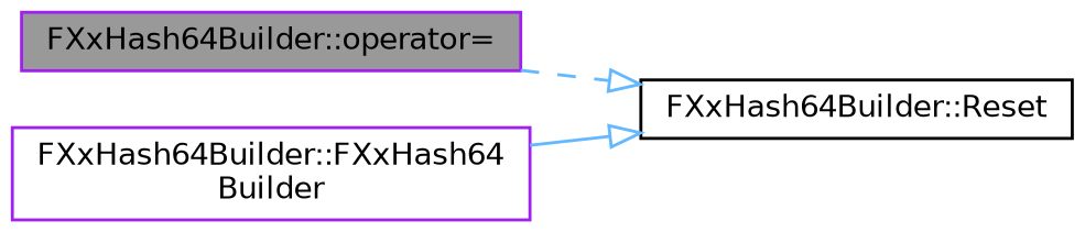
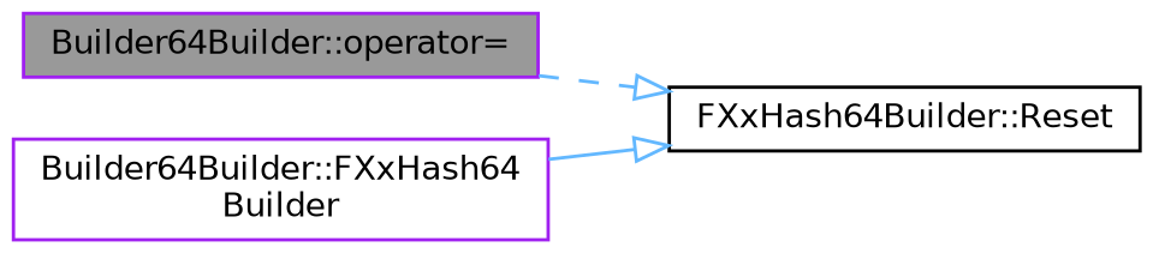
  digraph {
    rankdir=LR
    node [color=purple fillcolor=white fontname=Helvetica fontsize=10 shape=box style=filled]
    edge [arrowhead=onormal color=steelblue1 fontname=Helvetica fontsize=10 labelfontname=Helvetica labelfontsize=10]
-   n1 [fillcolor=grey60 fontcolor=black height=0.2 label="FXxHash64Builder::operator=" width=0.4]
+   n1 [fillcolor=grey60 fontcolor=black height=0.2 label="Builder64Builder::operator=" width=0.4]
    n2 [color=black height=0.2 label="FXxHash64Builder::Reset" width=0.4]
-   n3 [height=0.2 label="FXxHash64Builder::FXxHash64\lBuilder" width=0.4]
+   n3 [height=0.2 label="Builder64Builder::FXxHash64\lBuilder" width=0.4]
    n1 -> n2 [style=dashed]
    n3 -> n2 [style=solid]
  }
